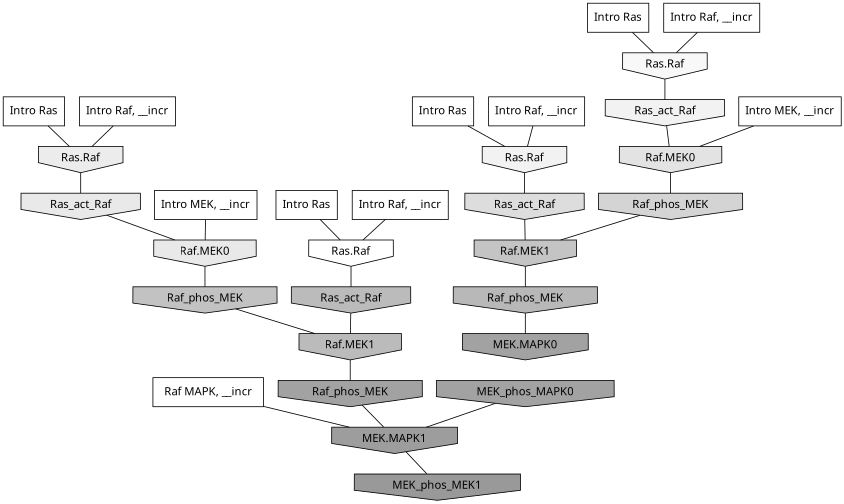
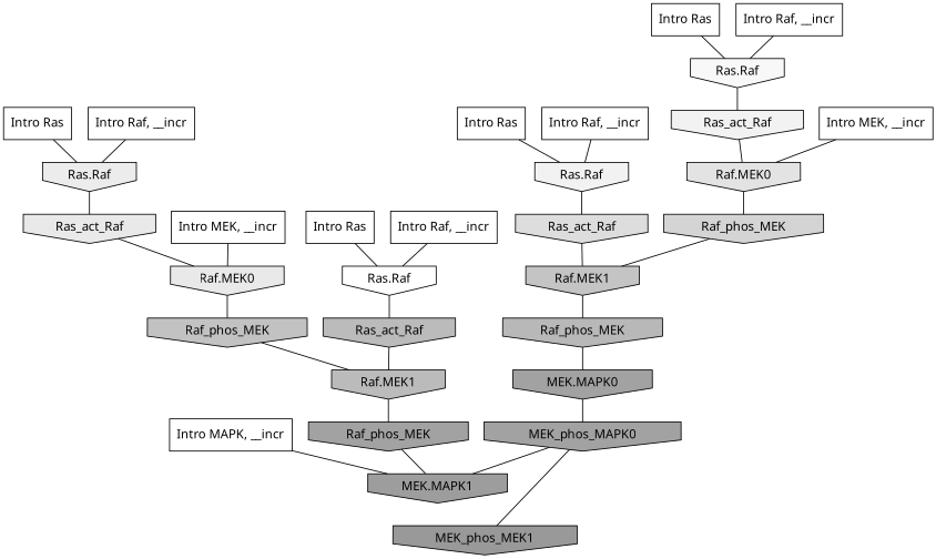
  digraph {
    rankdir=TB
    ranksep=0.30
    node [fillcolor="0.000 0.000 1.000" fontname="CMU Serif" shape=invhouse style=filled]
    edge [color="0.000 0.000 0.000" dir=none fontname="CMU Serif"]
    n1 [label="Intro Ras" shape=rectangle]
    n2 [fillcolor="0.000 0.000 0.923" label="Ras.Raf"]
    n3 [fillcolor="0.000 0.000 0.913" label=Ras_act_Raf]
    n4 [label="Intro Ras" shape=rectangle]
    n5 [fillcolor="0.000 0.000 0.969" label="Ras.Raf"]
    n6 [fillcolor="0.000 0.000 0.947" label=Ras_act_Raf]
    n7 [label="Intro Ras" shape=rectangle]
    n8 [fillcolor="0.000 0.000 0.997" label="Ras.Raf"]
    n9 [fillcolor="0.000 0.000 0.734" label=Ras_act_Raf]
    n10 [label="Intro Ras" shape=rectangle]
    n11 [fillcolor="0.000 0.000 0.946" label="Ras.Raf"]
    n12 [fillcolor="0.000 0.000 0.866" label=Ras_act_Raf]
    n13 [label="Intro Raf, __incr" shape=rectangle]
    n14 [label="Intro Raf, __incr" shape=rectangle]
    n15 [label="Intro Raf, __incr" shape=rectangle]
    n16 [label="Intro Raf, __incr" shape=rectangle]
    n17 [label="Intro MEK, __incr" shape=rectangle]
    n18 [fillcolor="0.000 0.000 0.913" label="Raf.MEK0"]
    n19 [fillcolor="0.000 0.000 0.761" label=Raf_phos_MEK]
    n20 [label="Intro MEK, __incr" shape=rectangle]
    n21 [fillcolor="0.000 0.000 0.887" label="Raf.MEK0"]
    n22 [fillcolor="0.000 0.000 0.829" label=Raf_phos_MEK]
-   n23 [label="Raf MAPK, __incr" shape=rectangle]
+   n23 [label="Intro MAPK, __incr" shape=rectangle]
    n24 [fillcolor="0.000 0.000 0.614" label="MEK.MAPK1"]
    n25 [fillcolor="0.000 0.000 0.636" label="MEK.MAPK0"]
    n26 [fillcolor="0.000 0.000 0.635" label=MEK_phos_MAPK0]
    n27 [fillcolor="0.000 0.000 0.734" label="Raf.MEK1"]
    n28 [fillcolor="0.000 0.000 0.769" label="Raf.MEK1"]
    n29 [fillcolor="0.000 0.000 0.721" label=Raf_phos_MEK]
    n30 [fillcolor="0.000 0.000 0.634" label=Raf_phos_MEK]
    n31 [fillcolor="0.000 0.000 0.600" label=MEK_phos_MEK1]
    n1 -> n2
    n2 -> n3
    n3 -> n18
    n4 -> n5
    n5 -> n6
    n6 -> n21
    n7 -> n8
    n8 -> n9
    n9 -> n27
    n10 -> n11
    n11 -> n12
    n12 -> n28
    n13 -> n11
    n14 -> n2
    n15 -> n8
    n16 -> n5
    n17 -> n18
    n18 -> n19
    n19 -> n27
    n20 -> n21
    n21 -> n22
    n22 -> n28
    n23 -> n24
-   n24 -> n31
+   n26 -> n31
+   n25 -> n26
    n26 -> n24
    n27 -> n30
    n28 -> n29
    n29 -> n25
    n30 -> n24
  }
